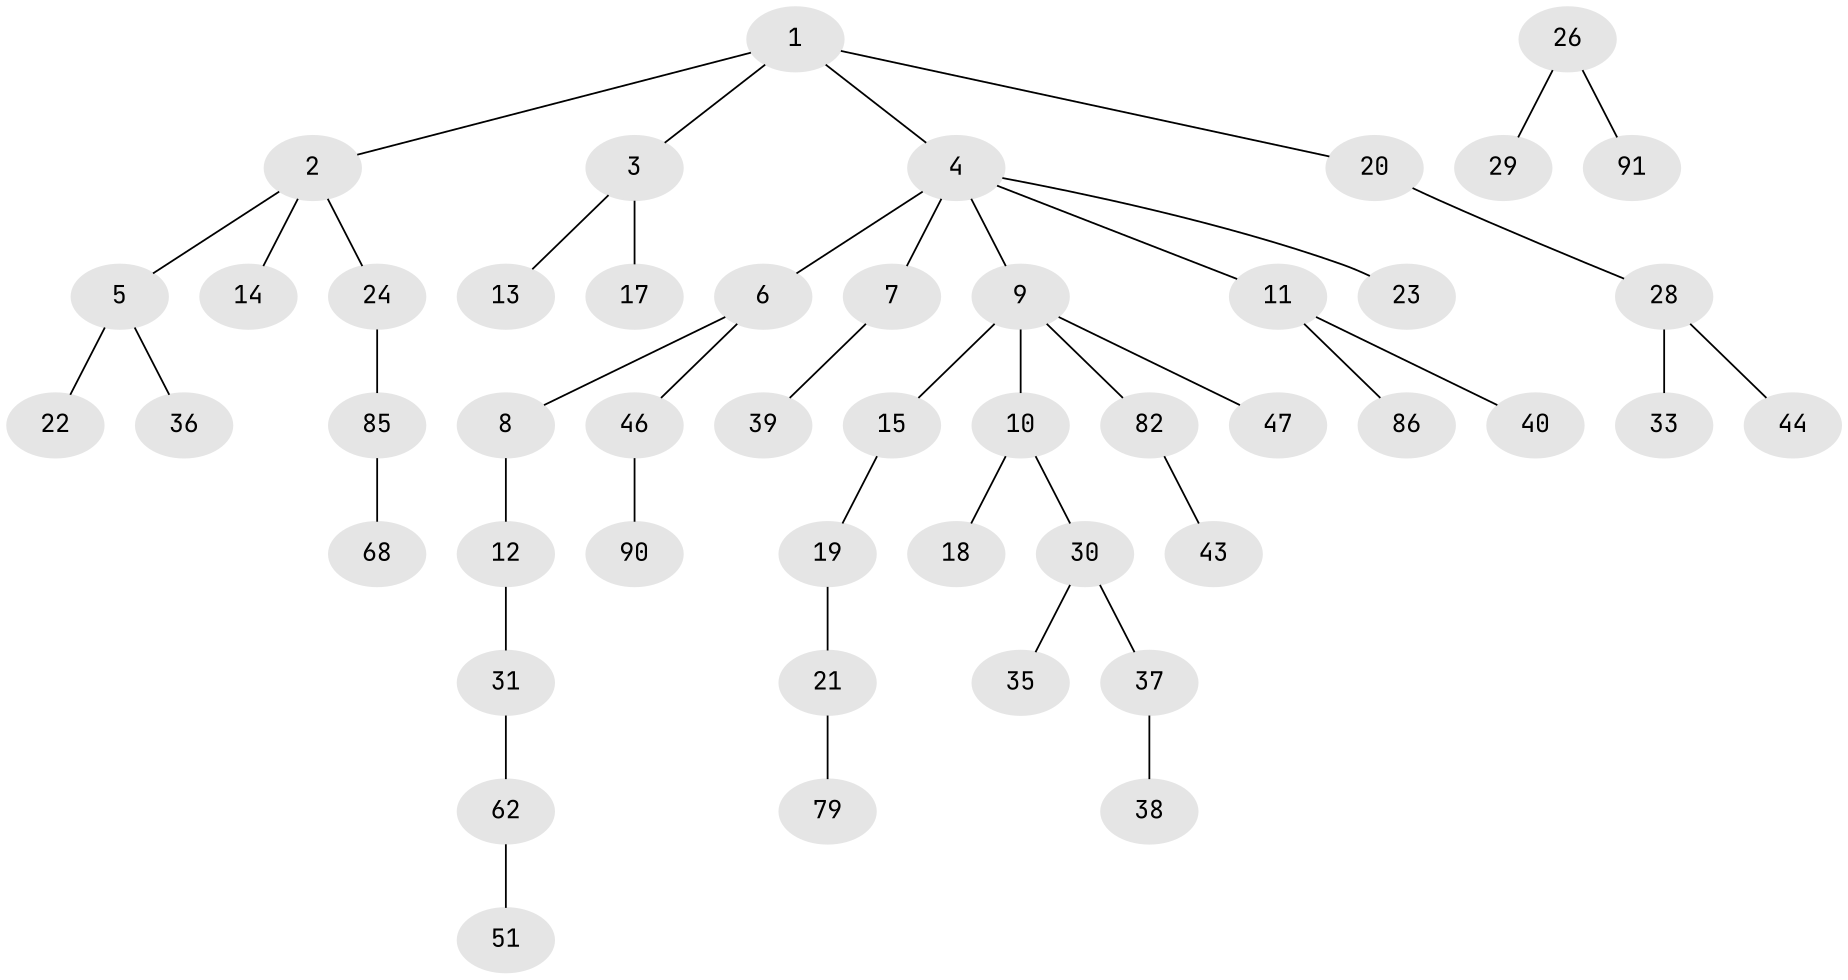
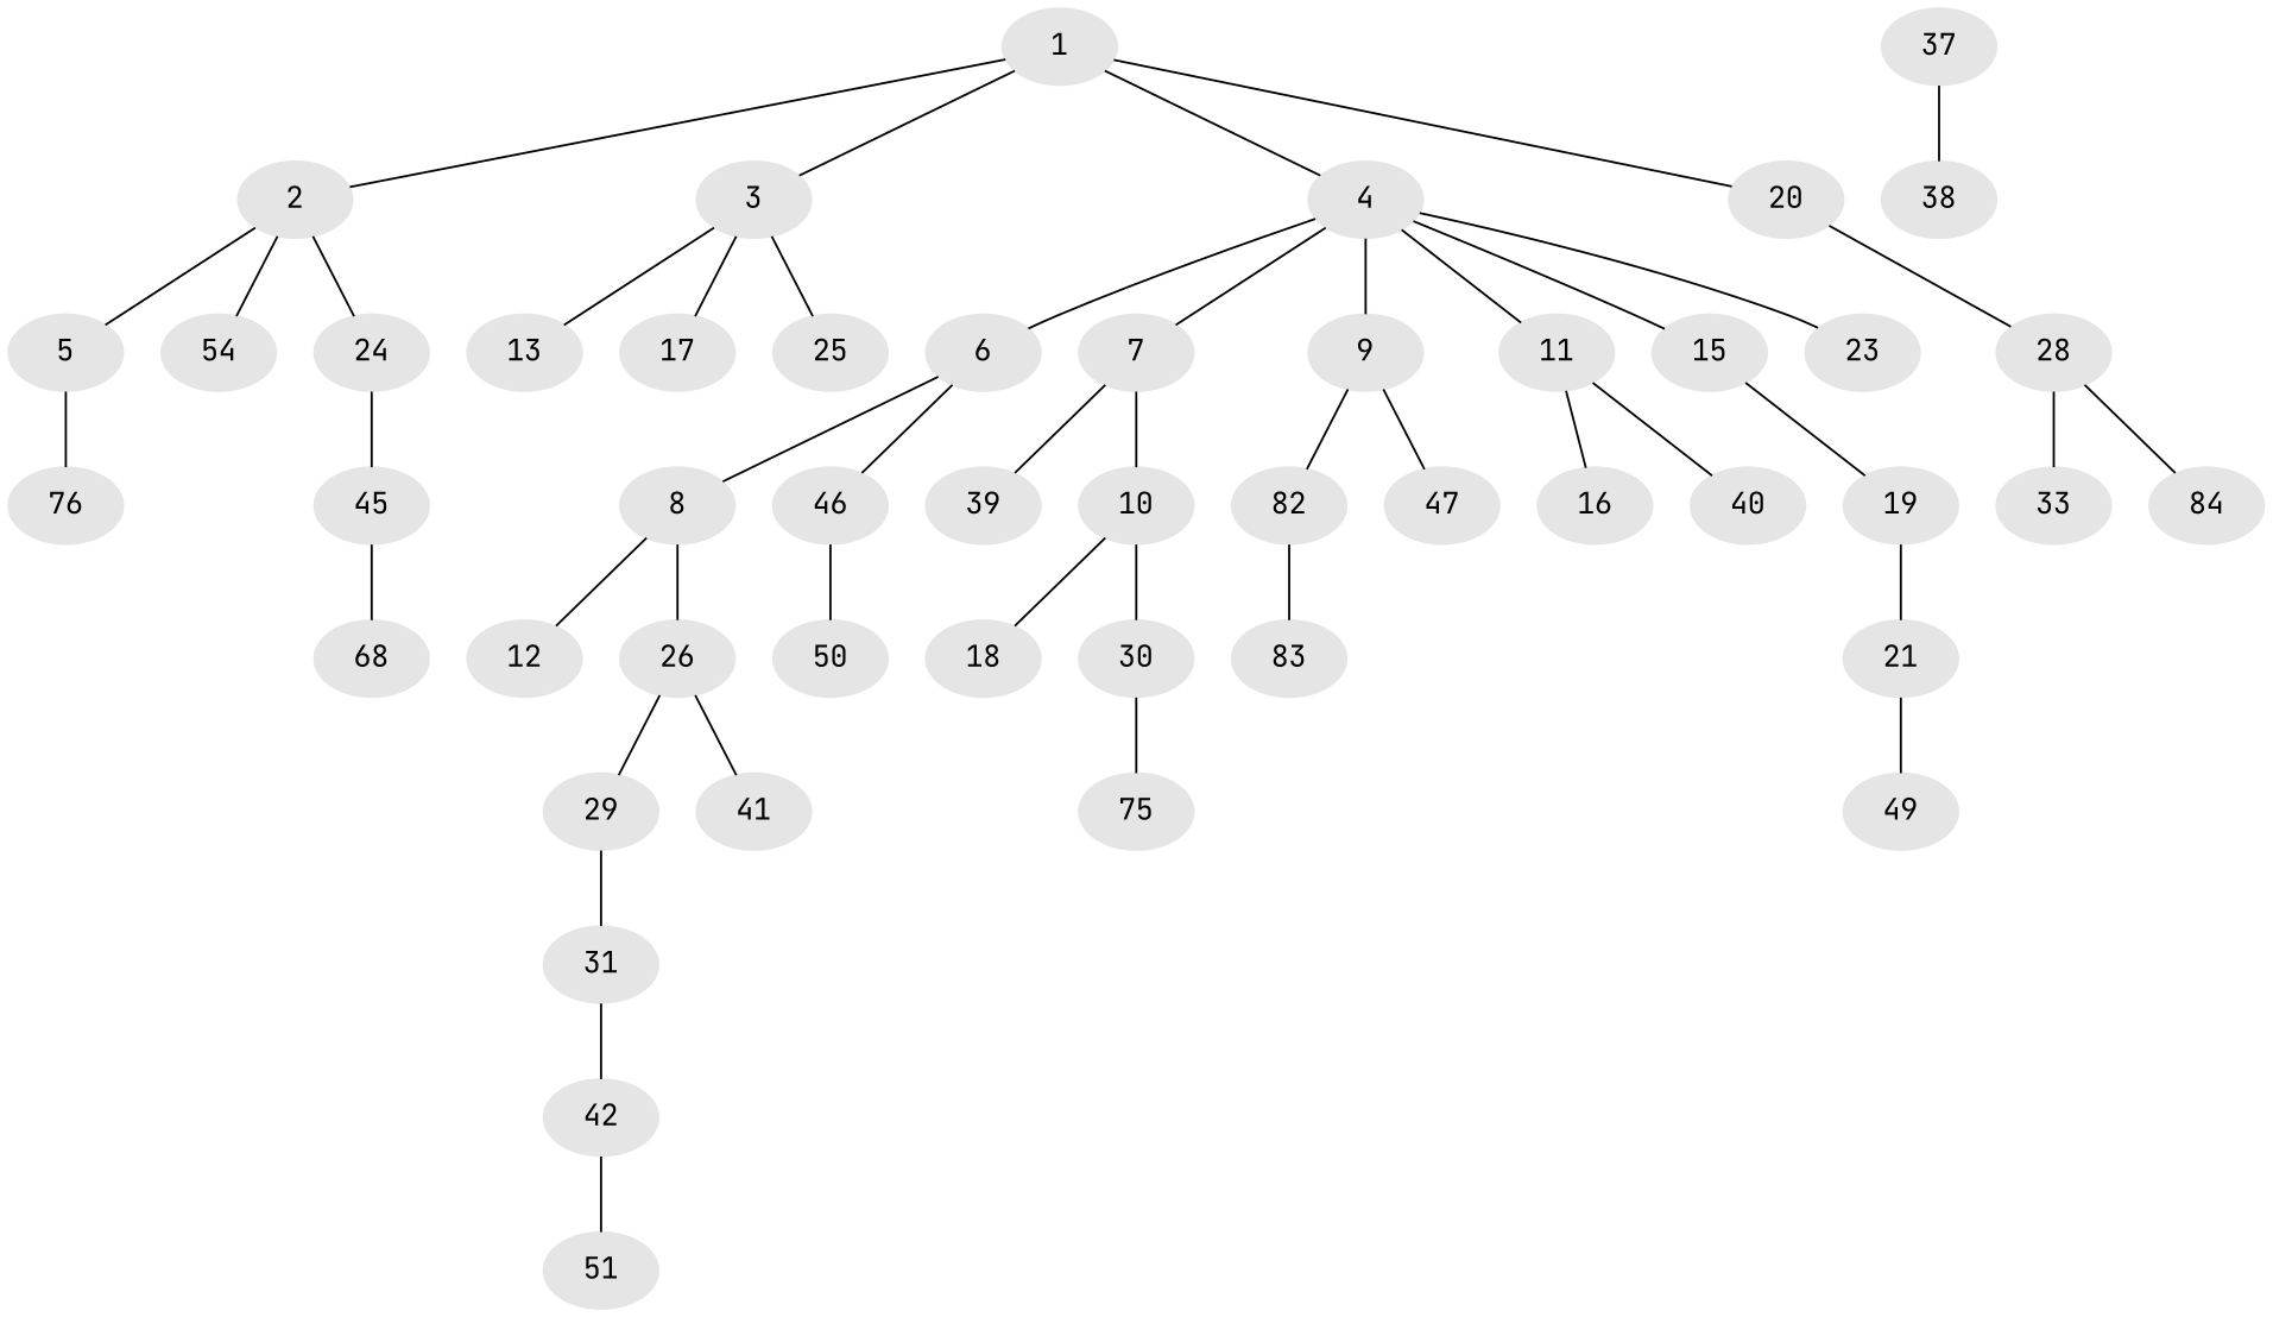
  graph {
    fontname="JetBrains Mono"
    node [color=gray90 fontname="JetBrains Mono" style=filled]
    edge [fontname="JetBrains Mono"]
    1
    2
    3
    4
    20
    5
-   14
+   14 [label=54]
    24
    13
    17
+   25
    6
    7
    9
    11
    15
    23
    28
    33
-   44
-   22
-   36
-   45 [label=85]
+   44 [label=84]
+   36 [label=76]
+   45
    8
    46
    39
    10
    n28 [label=82]
    47
-   16 [label=86]
+   16
    40
    19
    12
    26
-   50 [label=90]
+   50
    29
-   41 [label=91]
+   41
    18
    30
-   43
-   35
+   43 [label=83]
+   35 [label=75]
    37
    21
-   49 [label=79]
+   49
    n45 [label=68]
    31
-   42 [label=62]
+   42
    38
    51
    1 -- 2
    1 -- 3
    1 -- 4
    1 -- 20
    2 -- 5
    2 -- 14
    2 -- 24
    3 -- 13
    3 -- 17
+   3 -- 25
    4 -- 6
    4 -- 7
    4 -- 9
    4 -- 11
-   9 -- 15
+   4 -- 15
    4 -- 23
    20 -- 28
-   5 -- 22
    5 -- 36
    24 -- 45
    6 -- 8
    6 -- 46
    7 -- 39
-   9 -- 10
+   7 -- 10
    9 -- n28
    9 -- 47
    11 -- 16
    11 -- 40
    15 -- 19
    28 -- 33
    28 -- 44
    45 -- n45
    8 -- 12
+   8 -- 26
    46 -- 50
    10 -- 18
    10 -- 30
    n28 -- 43
    19 -- 21
    26 -- 29
    26 -- 41
-   12 -- 31
+   29 -- 31
    30 -- 35
-   30 -- 37
    37 -- 38
    21 -- 49
    31 -- 42
    42 -- 51
  }
